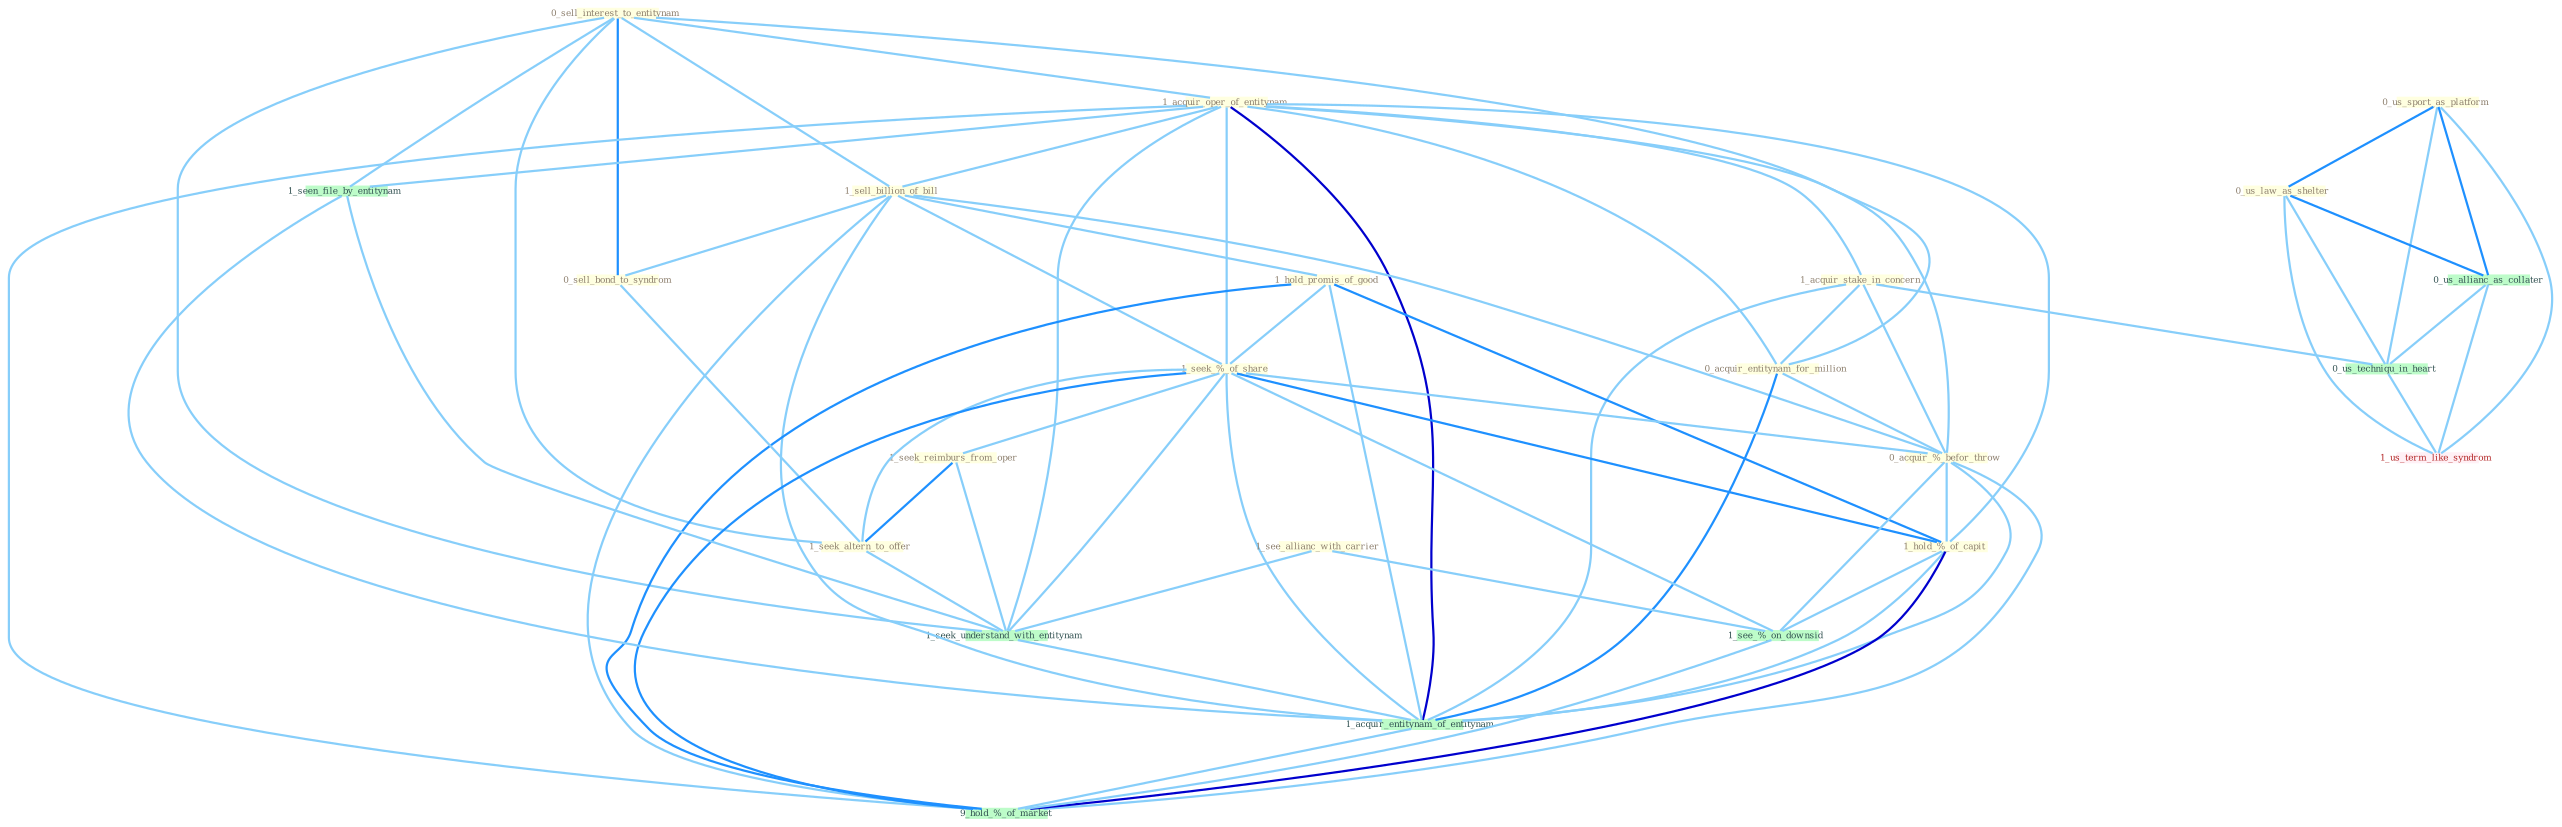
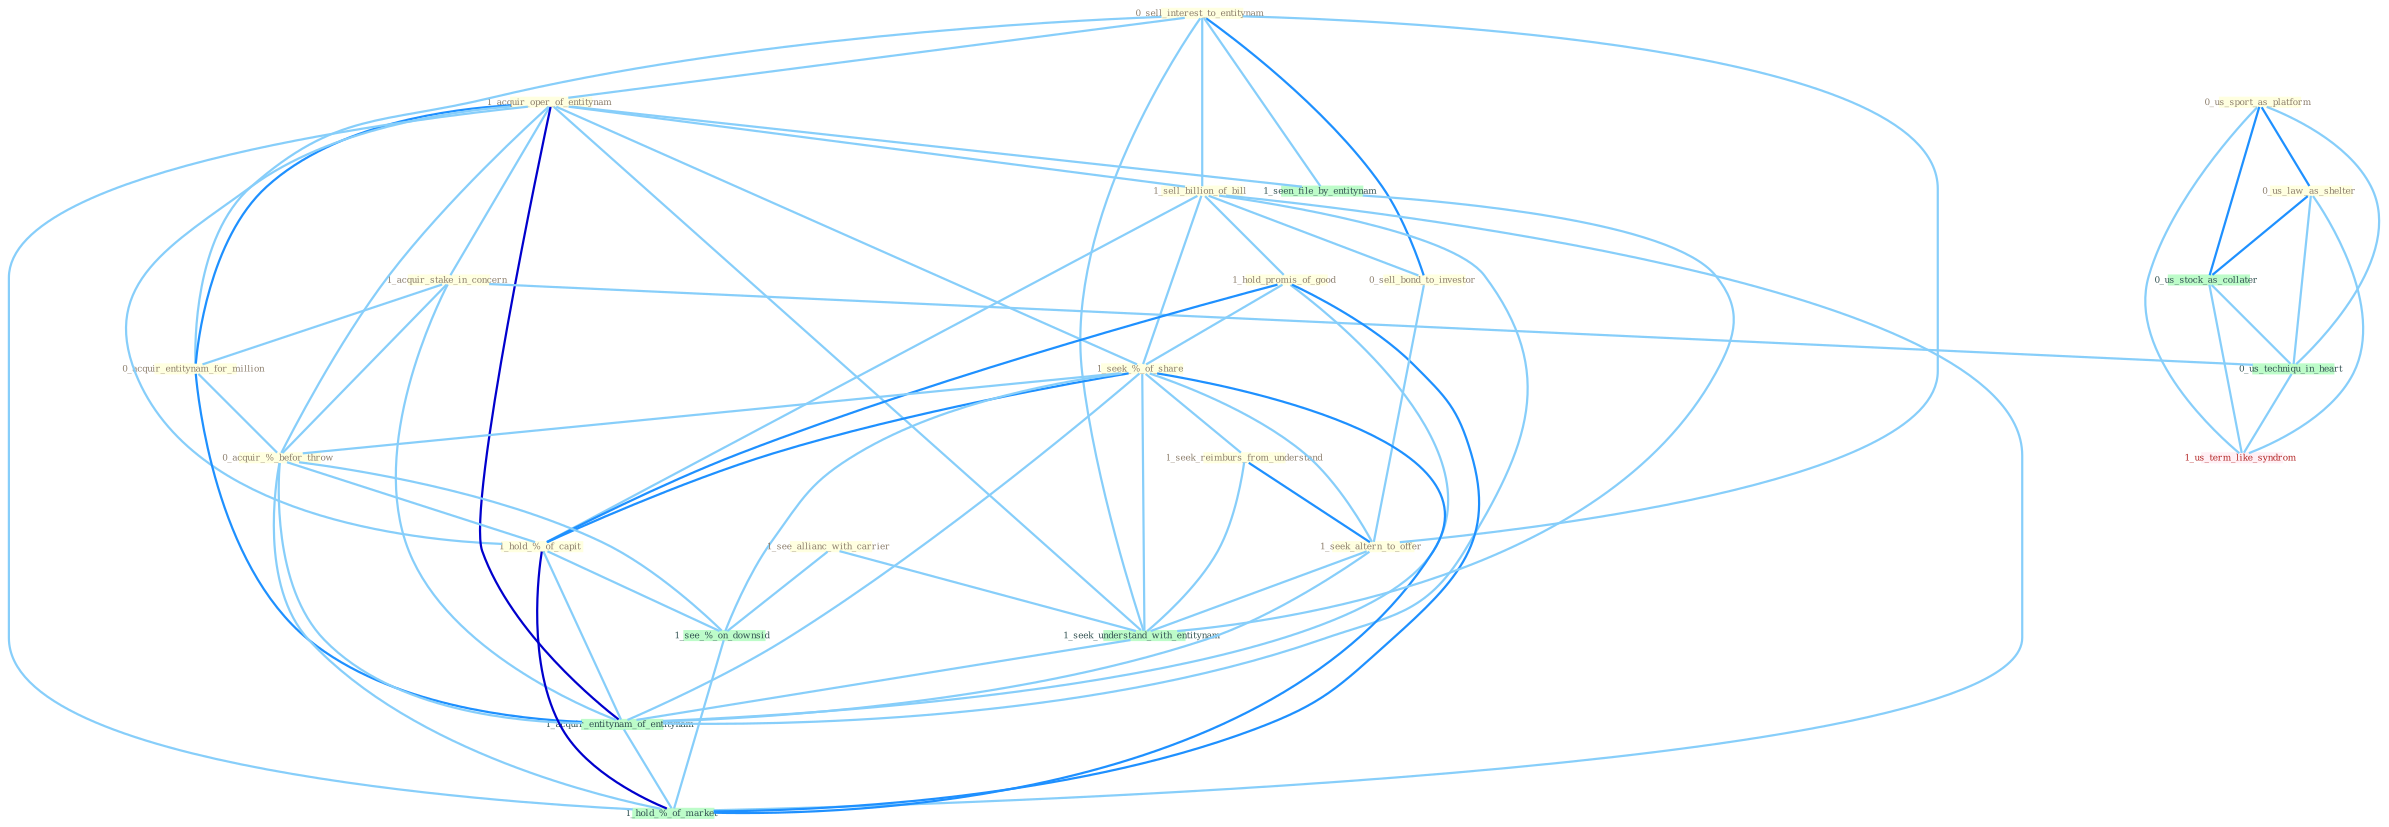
  graph {
    node [color="#ffffe0" fixedsize=true fontcolor="#8b7d6b" fontsize=4 shape=polygon style=filled]
    edge [color="#87cefa" w=1]
    "0_sell_interest_to_entitynam " [height=.06 width=.5]
    "1_acquir_oper_of_entitynam " [height=.06 width=.5]
    "1_sell_billion_of_bill " [height=.06 width=.5]
    "1_acquir_stake_in_concern " [height=.06 width=.5]
    "0_us_sport_as_platform " [height=.06 width=.5]
    "1_hold_promis_of_good " [height=.06 width=.5]
    "0_us_law_as_shelter " [height=.06 width=.5]
    "0_acquir_entitynam_for_million " [height=.06 width=.5]
-   "0_sell_bond_to_investor " [height=.06 width=.5 label="0_sell_bond_to_syndrom"]
+   "0_sell_bond_to_investor " [height=.06 width=.5]
    "1_seek_%_of_share " [height=.06 width=.5]
-   "1_seek_reimburs_from_oper " [height=.06 width=.5]
+   "1_seek_reimburs_from_oper " [height=.06 width=.5 label="1_seek_reimburs_from_understand"]
    "0_acquir_%_befor_throw " [height=.06 width=.5]
    "1_see_allianc_with_carrier " [height=.06 width=.5]
    "1_hold_%_of_capit " [height=.06 width=.5]
    "1_seek_altern_to_offer " [height=.06 width=.5]
    "1_us_term_like_syndrom " [color="#fff0f5" fontcolor="#b22222" height=.06 width=.5]
    "1_seen_file_by_entitynam " [color="#BDFCC9" fontcolor="#2f4f4f" height=.06 width=.5]
    "1_seek_understand_with_entitynam " [color="#BDFCC9" fontcolor="#2f4f4f" height=.06 width=.5]
    "1_acquir_entitynam_of_entitynam " [color="#BDFCC9" fontcolor="#2f4f4f" height=.06 width=.5]
-   "1_hold_%_of_market " [color="#BDFCC9" fontcolor="#2f4f4f" height=.06 width=.5 label="9_hold_%_of_market"]
+   "1_hold_%_of_market " [color="#BDFCC9" fontcolor="#2f4f4f" height=.06 width=.5]
    "0_us_techniqu_in_heart " [color="#BDFCC9" fontcolor="#2f4f4f" height=.06 width=.5]
-   "0_us_stock_as_collater " [color="#BDFCC9" fontcolor="#2f4f4f" height=.06 width=.5 label="0_us_allianc_as_collater"]
+   "0_us_stock_as_collater " [color="#BDFCC9" fontcolor="#2f4f4f" height=.06 width=.5]
    "1_see_%_on_downsid " [color="#BDFCC9" fontcolor="#2f4f4f" height=.06 width=.5]
    subgraph sub_1 {
      "0_sell_interest_to_entitynam "
      "1_acquir_oper_of_entitynam "
      "1_sell_billion_of_bill "
      "1_acquir_stake_in_concern "
      "0_us_sport_as_platform "
      "1_hold_promis_of_good "
      "0_us_law_as_shelter "
      "0_acquir_entitynam_for_million "
      "0_sell_bond_to_investor "
      "1_seek_%_of_share "
      "1_seek_reimburs_from_oper "
      "0_acquir_%_befor_throw "
      "1_see_allianc_with_carrier "
      "1_hold_%_of_capit "
      "1_seek_altern_to_offer "
    }
    subgraph sub_2 {
      "1_us_term_like_syndrom "
    }
    "0_sell_interest_to_entitynam " -- "1_acquir_oper_of_entitynam "
    "0_sell_interest_to_entitynam " -- "1_sell_billion_of_bill "
    "0_sell_interest_to_entitynam " -- "0_acquir_entitynam_for_million "
    "0_sell_interest_to_entitynam " -- "0_sell_bond_to_investor " [color="#1e90ff" w=2]
    "0_sell_interest_to_entitynam " -- "1_seek_altern_to_offer "
    "0_sell_interest_to_entitynam " -- "1_seen_file_by_entitynam "
    "0_sell_interest_to_entitynam " -- "1_seek_understand_with_entitynam "
    "1_acquir_oper_of_entitynam " -- "1_sell_billion_of_bill "
    "1_acquir_oper_of_entitynam " -- "1_acquir_stake_in_concern "
-   "1_acquir_oper_of_entitynam " -- "0_acquir_entitynam_for_million "
+   "1_acquir_oper_of_entitynam " -- "0_acquir_entitynam_for_million " [color="#1e90ff"]
    "1_acquir_oper_of_entitynam " -- "1_seek_%_of_share "
    "1_acquir_oper_of_entitynam " -- "0_acquir_%_befor_throw "
    "1_acquir_oper_of_entitynam " -- "1_hold_%_of_capit "
    "1_acquir_oper_of_entitynam " -- "1_seen_file_by_entitynam "
    "1_acquir_oper_of_entitynam " -- "1_seek_understand_with_entitynam "
    "1_acquir_oper_of_entitynam " -- "1_acquir_entitynam_of_entitynam " [color="#0000cd" w=3]
    "1_acquir_oper_of_entitynam " -- "1_hold_%_of_market "
    "1_sell_billion_of_bill " -- "1_hold_promis_of_good "
    "1_sell_billion_of_bill " -- "0_sell_bond_to_investor "
    "1_sell_billion_of_bill " -- "1_seek_%_of_share "
-   "1_sell_billion_of_bill " -- "0_acquir_%_befor_throw "
+   "1_sell_billion_of_bill " -- "1_hold_%_of_capit "
    "1_sell_billion_of_bill " -- "1_acquir_entitynam_of_entitynam "
    "1_sell_billion_of_bill " -- "1_hold_%_of_market "
    "1_acquir_stake_in_concern " -- "0_acquir_entitynam_for_million "
    "1_acquir_stake_in_concern " -- "0_acquir_%_befor_throw "
    "1_acquir_stake_in_concern " -- "1_acquir_entitynam_of_entitynam "
    "1_acquir_stake_in_concern " -- "0_us_techniqu_in_heart "
    "0_us_sport_as_platform " -- "0_us_law_as_shelter " [color="#1e90ff" w=2]
    "0_us_sport_as_platform " -- "1_us_term_like_syndrom "
    "0_us_sport_as_platform " -- "0_us_techniqu_in_heart "
    "0_us_sport_as_platform " -- "0_us_stock_as_collater " [color="#1e90ff" w=2]
    "1_hold_promis_of_good " -- "1_seek_%_of_share "
    "1_hold_promis_of_good " -- "1_hold_%_of_capit " [color="#1e90ff" w=2]
    "1_hold_promis_of_good " -- "1_acquir_entitynam_of_entitynam "
    "1_hold_promis_of_good " -- "1_hold_%_of_market " [color="#1e90ff" w=2]
    "0_us_law_as_shelter " -- "1_us_term_like_syndrom "
    "0_us_law_as_shelter " -- "0_us_techniqu_in_heart "
    "0_us_law_as_shelter " -- "0_us_stock_as_collater " [color="#1e90ff" w=2]
    "0_acquir_entitynam_for_million " -- "0_acquir_%_befor_throw "
    "0_acquir_entitynam_for_million " -- "1_acquir_entitynam_of_entitynam " [color="#1e90ff" w=2]
    "0_sell_bond_to_investor " -- "1_seek_altern_to_offer "
    "1_seek_%_of_share " -- "1_seek_reimburs_from_oper "
    "1_seek_%_of_share " -- "0_acquir_%_befor_throw "
    "1_seek_%_of_share " -- "1_hold_%_of_capit " [color="#1e90ff" w=2]
    "1_seek_%_of_share " -- "1_seek_altern_to_offer "
    "1_seek_%_of_share " -- "1_seek_understand_with_entitynam "
    "1_seek_%_of_share " -- "1_acquir_entitynam_of_entitynam "
    "1_seek_%_of_share " -- "1_hold_%_of_market " [color="#1e90ff" w=2]
    "1_seek_%_of_share " -- "1_see_%_on_downsid "
    "1_seek_reimburs_from_oper " -- "1_seek_altern_to_offer " [color="#1e90ff"]
    "1_seek_reimburs_from_oper " -- "1_seek_understand_with_entitynam "
    "0_acquir_%_befor_throw " -- "1_hold_%_of_capit "
    "0_acquir_%_befor_throw " -- "1_acquir_entitynam_of_entitynam "
    "0_acquir_%_befor_throw " -- "1_hold_%_of_market "
    "0_acquir_%_befor_throw " -- "1_see_%_on_downsid "
    "1_see_allianc_with_carrier " -- "1_seek_understand_with_entitynam "
    "1_see_allianc_with_carrier " -- "1_see_%_on_downsid "
    "1_hold_%_of_capit " -- "1_acquir_entitynam_of_entitynam "
    "1_hold_%_of_capit " -- "1_hold_%_of_market " [color="#0000cd" w=3]
    "1_hold_%_of_capit " -- "1_see_%_on_downsid "
    "1_seek_altern_to_offer " -- "1_seek_understand_with_entitynam "
    "1_seen_file_by_entitynam " -- "1_seek_understand_with_entitynam "
-   "1_seen_file_by_entitynam " -- "1_acquir_entitynam_of_entitynam "
+   "1_seek_altern_to_offer " -- "1_acquir_entitynam_of_entitynam "
    "1_seek_understand_with_entitynam " -- "1_acquir_entitynam_of_entitynam "
    "1_acquir_entitynam_of_entitynam " -- "1_hold_%_of_market "
    "0_us_techniqu_in_heart " -- "1_us_term_like_syndrom "
    "0_us_stock_as_collater " -- "1_us_term_like_syndrom "
    "0_us_stock_as_collater " -- "0_us_techniqu_in_heart "
    "1_see_%_on_downsid " -- "1_hold_%_of_market "
  }
